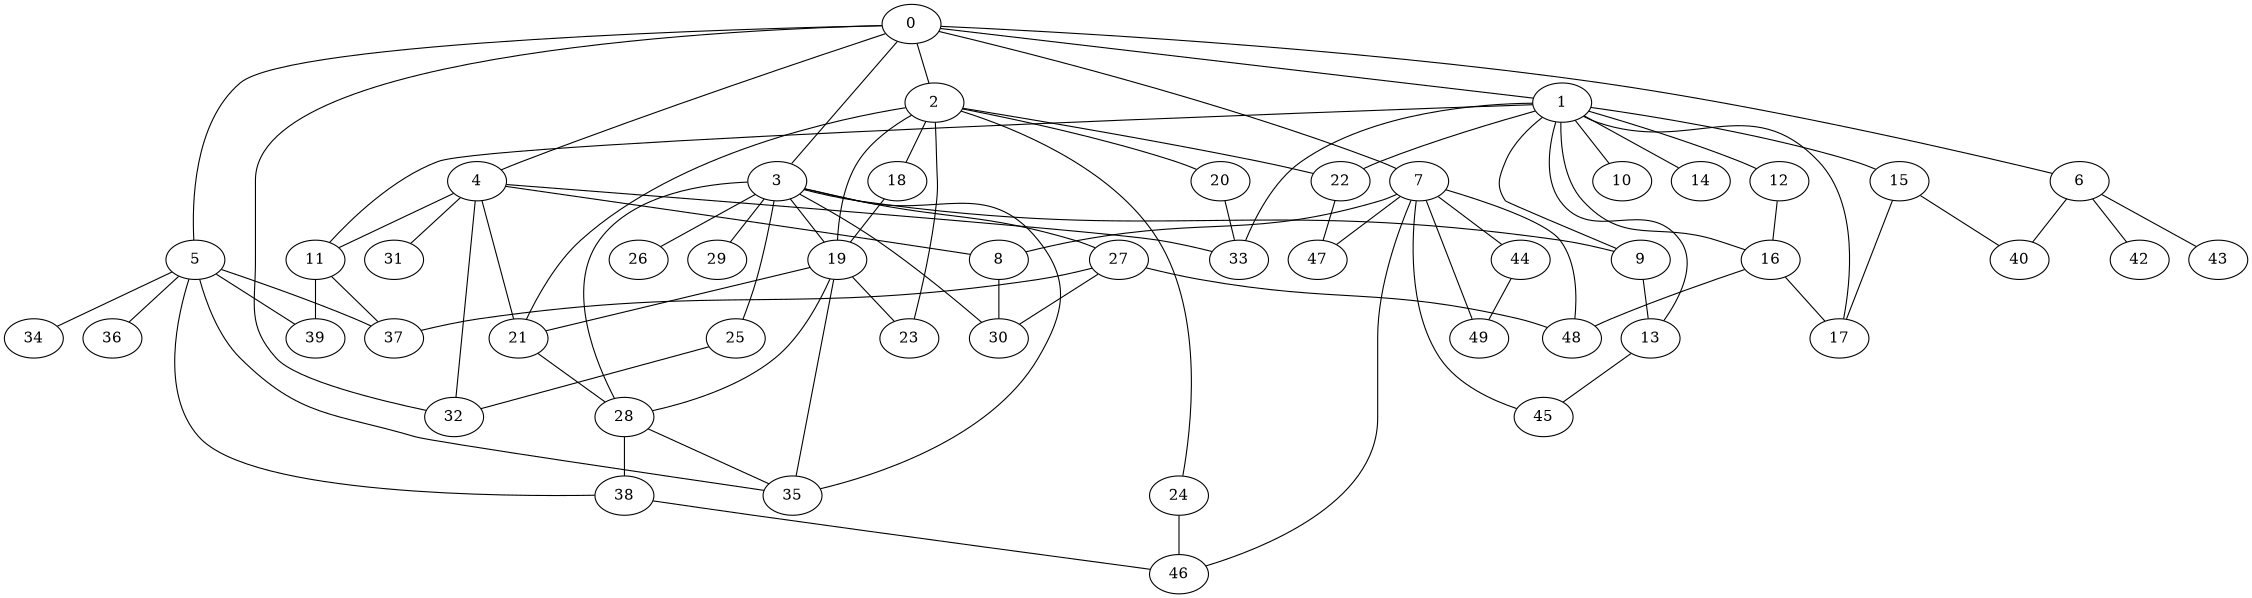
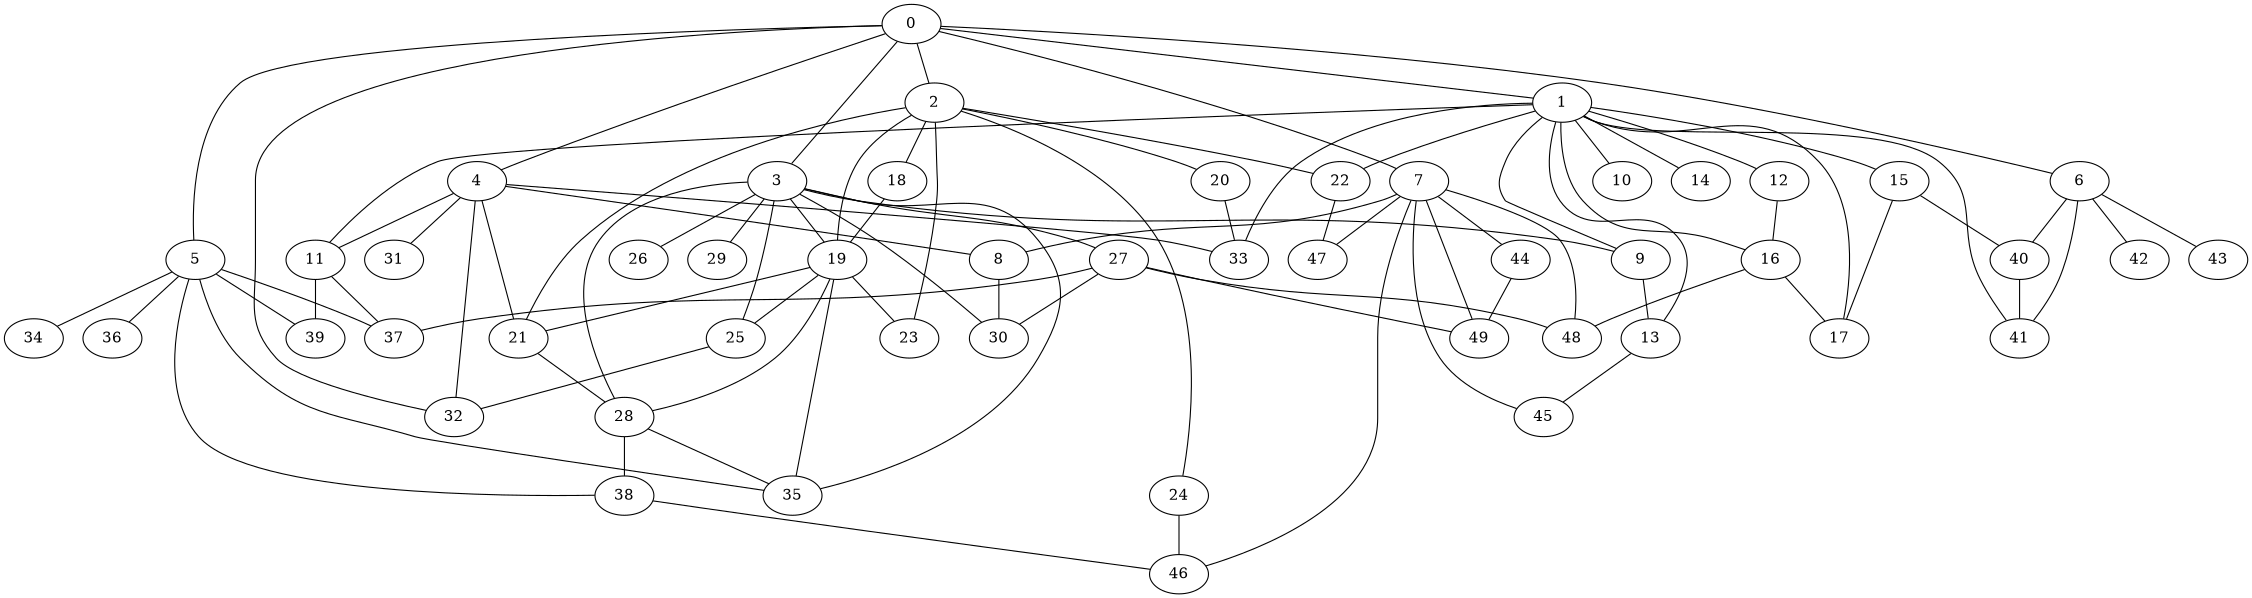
  graph {
    0
    1
    2
    3
    4
    5
    6
    7
    32
    9
    10
    11
    12
    13
    14
    15
    16
    17
    33
+   41
    22
    18
    19
    20
    21
    23
    24
    25
    26
    27
    28
    29
    30
    35
    8
    31
    34
    36
    37
    38
    39
    40
    42
    43
    44
    45
    46
    47
    48
    49
    0 -- 1
    0 -- 2
    0 -- 3
    0 -- 4
    0 -- 5
    0 -- 6
    0 -- 7
    0 -- 32
    1 -- 9
    1 -- 10
    1 -- 11
    1 -- 12
    1 -- 13
    1 -- 14
    1 -- 15
    1 -- 16
    1 -- 17
    1 -- 33
+   1 -- 41
    1 -- 22
    2 -- 22
    2 -- 18
    2 -- 19
    2 -- 20
    2 -- 21
    2 -- 23
    2 -- 24
    3 -- 9
    3 -- 19
    3 -- 25
    3 -- 26
    3 -- 27
    3 -- 28
    3 -- 29
    3 -- 30
    3 -- 35
    4 -- 32
    4 -- 11
    4 -- 33
    4 -- 21
    4 -- 8
    4 -- 31
    5 -- 35
    5 -- 34
    5 -- 36
    5 -- 37
    5 -- 38
    5 -- 39
+   6 -- 41
    6 -- 40
    6 -- 42
    6 -- 43
    7 -- 8
    7 -- 44
    7 -- 45
    7 -- 46
    7 -- 47
    7 -- 48
    7 -- 49
    9 -- 13
    11 -- 37
    11 -- 39
    12 -- 16
    13 -- 45
    15 -- 17
    15 -- 40
    16 -- 17
    16 -- 48
    22 -- 47
    18 -- 19
    19 -- 21
    19 -- 23
+   19 -- 25
    19 -- 28
    19 -- 35
    20 -- 33
    21 -- 28
    24 -- 46
    25 -- 32
    27 -- 30
    27 -- 37
    27 -- 48
+   27 -- 49
    28 -- 35
    28 -- 38
    8 -- 30
    38 -- 46
+   40 -- 41
    44 -- 49
  }
